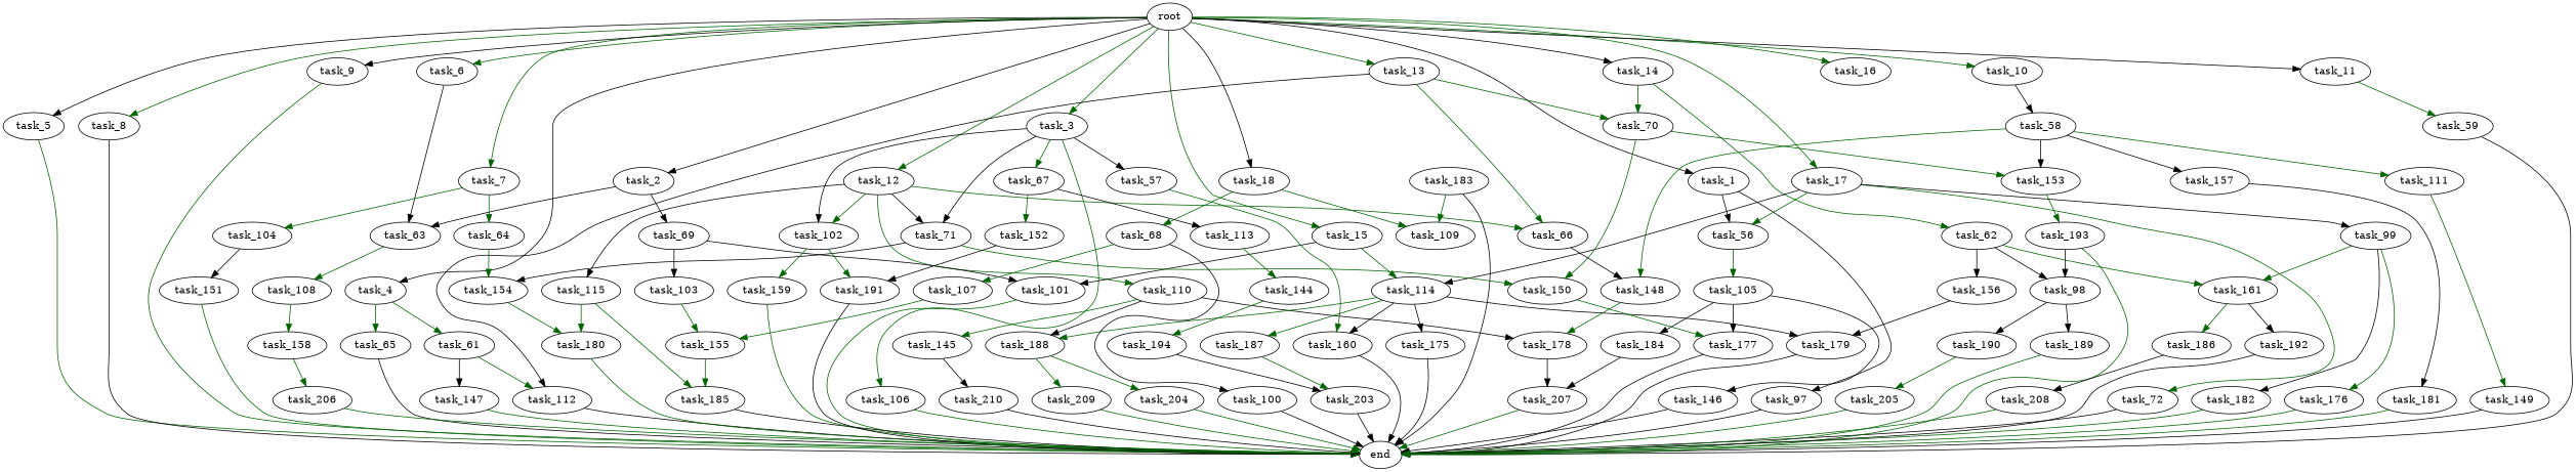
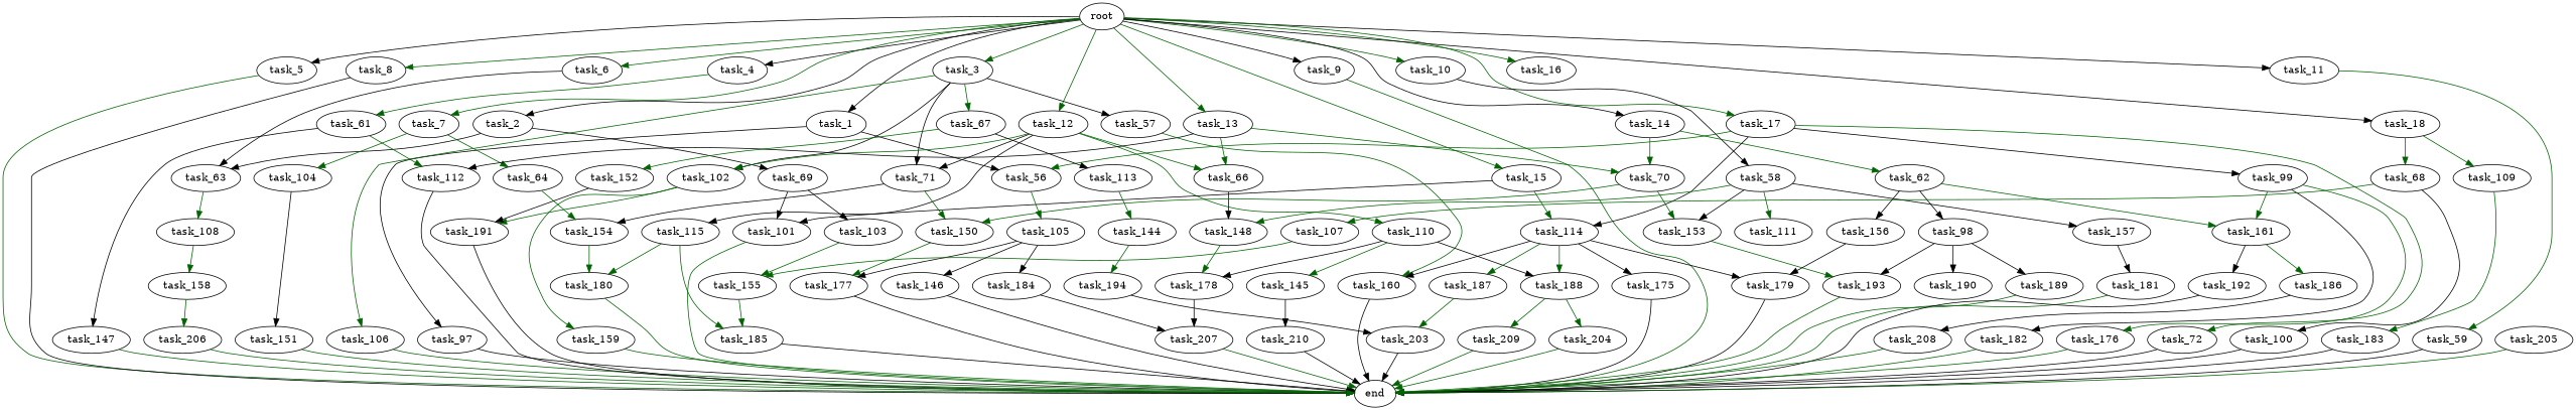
  digraph {
    edge [color=darkgreen]
    root
    task_1
    task_2
    task_3
    task_4
    task_5
    task_6
    task_7
    task_8
    task_9
    task_10
    task_11
    task_12
    task_13
    task_14
    task_15
    task_16
    task_17
    task_18
    task_56
    task_97
    task_63
    task_69
    task_57
    task_67
    task_71
    task_102
    task_106
    task_61
-   task_65
    end
    task_64
    task_104
    task_58
    task_59
    task_115
    task_66
    task_110
    task_70
    task_112
    task_62
    task_101
    task_114
    task_72
    task_99
    task_68
    task_109
    task_105
    task_180
    task_185
    task_108
    task_103
    task_160
    task_113
    task_152
    task_154
    task_150
    task_159
    task_191
    task_147
    task_151
    task_111
    task_148
    task_153
    task_157
    task_145
    task_178
    task_188
    task_98
    task_156
    task_161
    task_175
    task_179
    task_187
    task_176
    task_182
    task_100
    task_107
    task_183
    task_146
    task_177
    task_184
-   task_149
    task_193
    task_181
    task_189
    task_190
    task_186
    task_192
    task_158
    task_144
    task_155
    task_205
    task_207
    task_206
    task_210
    task_204
    task_209
    task_194
    task_203
    task_208
    root -> task_1 [color=black]
    root -> task_2 [color=black]
    root -> task_3
    root -> task_4 [color=black]
    root -> task_5 [color=black]
    root -> task_6
    root -> task_7
    root -> task_8
    root -> task_9 [color=black]
    root -> task_10
    root -> task_11 [color=black]
    root -> task_12
    root -> task_13
    root -> task_14 [color=black]
    root -> task_15
    root -> task_16
    root -> task_17
    root -> task_18 [color=black]
    task_1 -> task_56 [color=black]
    task_1 -> task_97 [color=black]
    task_2 -> task_63 [color=black]
    task_2 -> task_69 [color=black]
    task_3 -> task_57 [color=black]
    task_3 -> task_67
    task_3 -> task_71 [color=black]
    task_3 -> task_102 [color=black]
    task_3 -> task_106
    task_4 -> task_61
-   task_4 -> task_65
    task_5 -> end
    task_6 -> task_63 [color=black]
    task_7 -> task_64
    task_7 -> task_104
    task_8 -> end [color=black]
    task_9 -> end
    task_10 -> task_58 [color=black]
    task_11 -> task_59
    task_12 -> task_71 [color=black]
    task_12 -> task_102
    task_12 -> task_115 [color=black]
    task_12 -> task_66
    task_12 -> task_110
    task_13 -> task_66
    task_13 -> task_70
    task_13 -> task_112 [color=black]
    task_14 -> task_70
    task_14 -> task_62
    task_15 -> task_101 [color=black]
    task_15 -> task_114
    task_17 -> task_56
    task_17 -> task_114 [color=black]
    task_17 -> task_72
    task_17 -> task_99 [color=black]
    task_18 -> task_68
    task_18 -> task_109
    task_56 -> task_105
    task_97 -> end [color=black]
    task_63 -> task_108
    task_69 -> task_101 [color=black]
    task_69 -> task_103 [color=black]
    task_57 -> task_160
    task_67 -> task_113 [color=black]
    task_67 -> task_152
    task_71 -> task_154 [color=black]
    task_71 -> task_150
    task_102 -> task_159
    task_102 -> task_191
    task_106 -> end
    task_61 -> task_112
    task_61 -> task_147 [color=black]
-   task_65 -> end [color=black]
    task_64 -> task_154
    task_104 -> task_151 [color=black]
    task_58 -> task_111
    task_58 -> task_148
    task_58 -> task_153 [color=black]
    task_58 -> task_157 [color=black]
    task_59 -> end [color=black]
    task_115 -> task_180
    task_115 -> task_185
    task_66 -> task_148 [color=black]
    task_110 -> task_145
    task_110 -> task_178 [color=black]
    task_110 -> task_188 [color=black]
    task_70 -> task_150
    task_70 -> task_153
    task_112 -> end [color=black]
    task_62 -> task_98 [color=black]
    task_62 -> task_156 [color=black]
    task_62 -> task_161
    task_101 -> end
    task_114 -> task_160 [color=black]
    task_114 -> task_188
    task_114 -> task_175 [color=black]
    task_114 -> task_179 [color=black]
    task_114 -> task_187
    task_72 -> end [color=black]
    task_99 -> task_161
    task_99 -> task_176
    task_99 -> task_182 [color=black]
    task_68 -> task_100 [color=black]
    task_68 -> task_107
-   task_183 -> task_109
+   task_109 -> task_183
    task_105 -> task_146 [color=black]
    task_105 -> task_177 [color=black]
    task_105 -> task_184 [color=black]
    task_180 -> end
    task_185 -> end [color=black]
    task_108 -> task_158
    task_103 -> task_155
    task_160 -> end [color=black]
    task_113 -> task_144
    task_152 -> task_191 [color=black]
    task_154 -> task_180
    task_150 -> task_177
    task_159 -> end
    task_191 -> end [color=black]
    task_147 -> end
    task_151 -> end
-   task_111 -> task_149
    task_148 -> task_178
    task_153 -> task_193
    task_157 -> task_181 [color=black]
    task_145 -> task_210 [color=black]
    task_178 -> task_207 [color=black]
    task_188 -> task_204
    task_188 -> task_209
-   task_193 -> task_98 [color=black]
+   task_98 -> task_193 [color=black]
    task_98 -> task_189 [color=black]
    task_98 -> task_190 [color=black]
    task_156 -> task_179 [color=black]
    task_161 -> task_186
    task_161 -> task_192 [color=black]
    task_175 -> end [color=black]
    task_179 -> end [color=black]
    task_187 -> task_203
    task_176 -> end
    task_182 -> end
    task_100 -> end [color=black]
    task_107 -> task_155
    task_183 -> end [color=black]
    task_146 -> end [color=black]
    task_177 -> end [color=black]
    task_184 -> task_207 [color=black]
-   task_149 -> end [color=black]
    task_193 -> end
    task_181 -> end
    task_189 -> end
-   task_190 -> task_205
    task_186 -> task_208 [color=black]
    task_192 -> end [color=black]
    task_158 -> task_206
    task_144 -> task_194
    task_155 -> task_185
    task_205 -> end
    task_207 -> end
    task_206 -> end
    task_210 -> end [color=black]
    task_204 -> end
    task_209 -> end
    task_194 -> task_203 [color=black]
    task_203 -> end [color=black]
    task_208 -> end
  }
